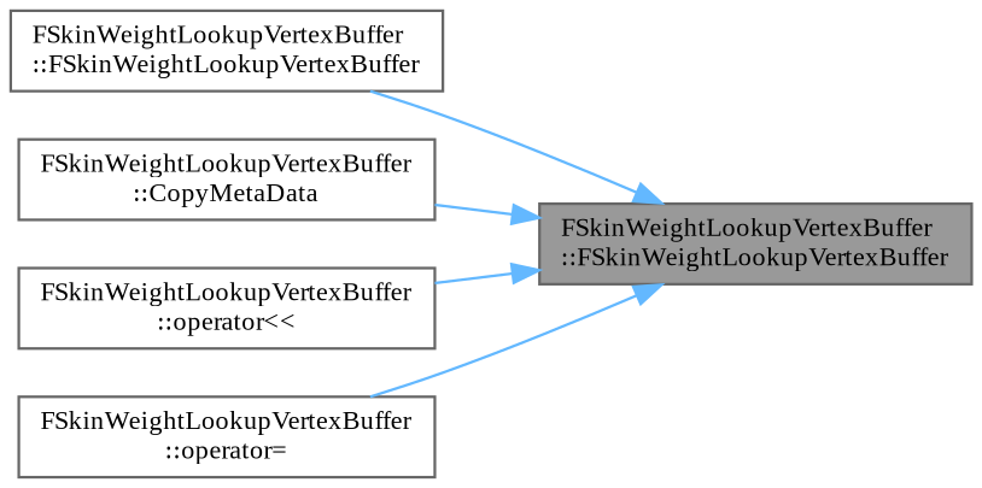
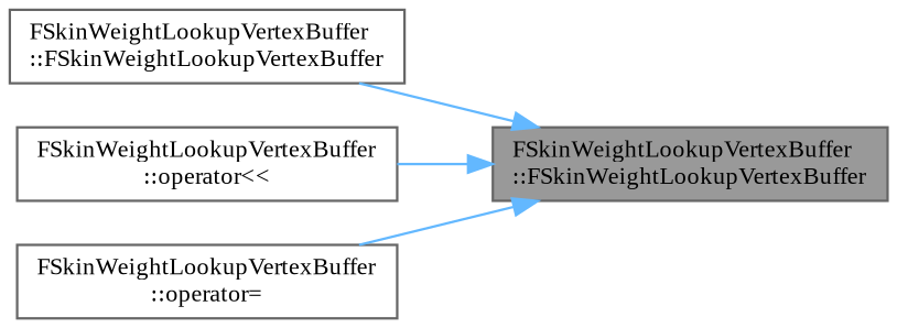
  digraph {
    rankdir=RL
    fontname="Liberation Serif"
    node [color=grey40 fillcolor=white fontname="Liberation Serif" fontsize=10 shape=box style=filled]
    edge [color=steelblue1 dir=back fontname="Liberation Serif" fontsize=10 labelfontname=Helvetica labelfontsize=10 style=solid]
    n1 [color=gray40 fillcolor=grey60 fontcolor=black height=0.2 label="FSkinWeightLookupVertexBuffer\l::FSkinWeightLookupVertexBuffer" width=0.4]
    n2 [height=0.2 label="FSkinWeightLookupVertexBuffer\l::FSkinWeightLookupVertexBuffer" width=0.4]
-   n3 [height=0.2 label="FSkinWeightLookupVertexBuffer\l::CopyMetaData" width=0.4]
    n4 [height=0.2 label="FSkinWeightLookupVertexBuffer\l::operator\<\<" width=0.4]
    n5 [height=0.2 label="FSkinWeightLookupVertexBuffer\l::operator=" width=0.4]
    n1 -> n2
-   n1 -> n3
    n1 -> n4
    n1 -> n5
  }
